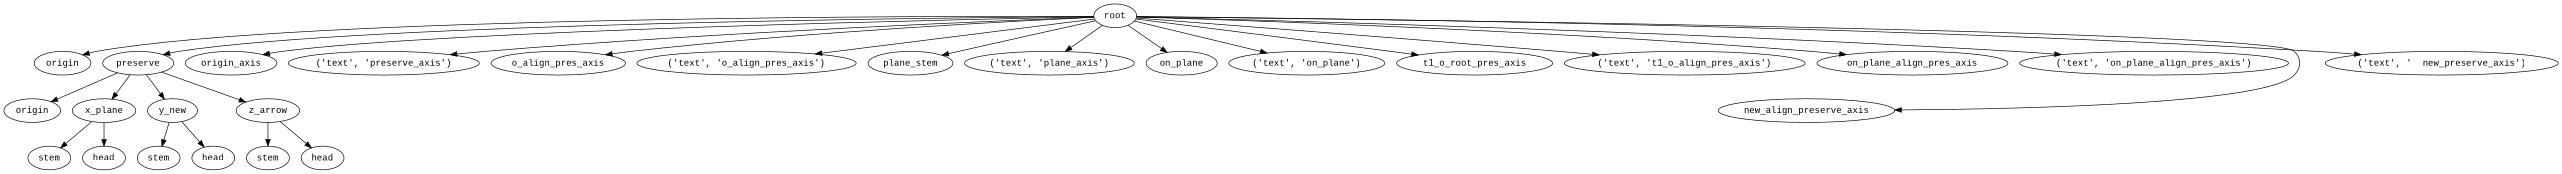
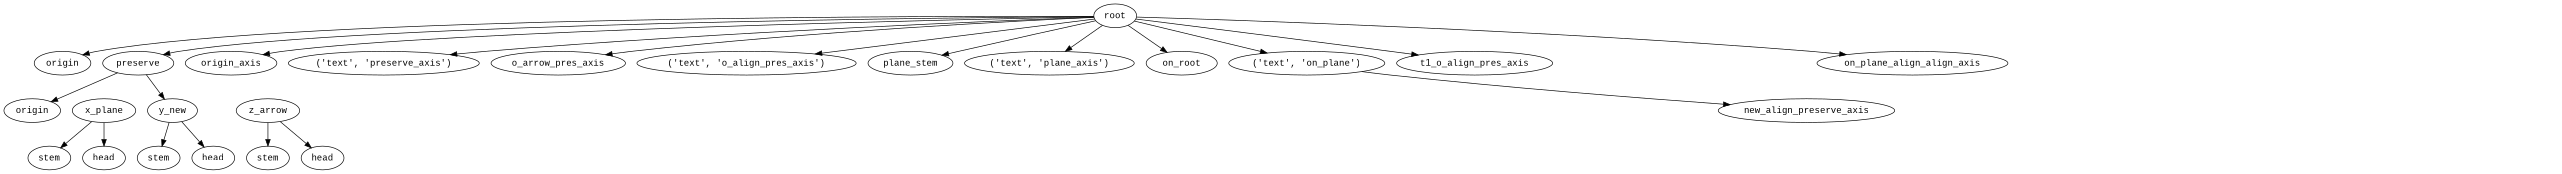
  digraph {
    fontname="Liberation Mono"
    node [fontname="Liberation Mono"]
    edge [fontname="Liberation Mono"]
    n1 [label=root]
    n2 [label=origin]
    n3 [label=preserve]
    n4 [label=origin_axis]
    n5 [label="\('text',\ 'preserve_axis'\)"]
-   n6 [label=o_align_pres_axis]
+   n6 [label=o_arrow_pres_axis]
    n7 [label="\('text',\ 'o_align_pres_axis'\)"]
    n8 [label=plane_stem]
    n9 [label="\('text',\ 'plane_axis'\)"]
-   n10 [label=on_plane]
+   n10 [label=on_root]
    n11 [label="\('text',\ 'on_plane'\)"]
-   n12 [label=t1_o_root_pres_axis]
-   n13 [label="\('text',\ 't1_o_align_pres_axis'\)"]
-   n14 [label=on_plane_align_pres_axis]
-   n15 [label="\('text',\ 'on_plane_align_pres_axis'\)"]
+   n12 [label=t1_o_align_pres_axis]
+   n14 [label=on_plane_align_align_axis]
    n16 [label=new_align_preserve_axis]
-   n17 [label="\('text',\ '\ \ new_preserve_axis'\)"]
    n18 [label=origin]
    n19 [label=x_plane]
    n20 [label=y_new]
    n21 [label=z_arrow]
    n22 [label=stem]
    n23 [label=head]
    n24 [label=stem]
    n25 [label=head]
    n26 [label=stem]
    n27 [label=head]
    n1 -> n2
    n1 -> n3
    n1 -> n4
    n1 -> n5
    n1 -> n6
    n1 -> n7
    n1 -> n8
    n1 -> n9
    n1 -> n10
    n1 -> n11
    n1 -> n12
-   n1 -> n13
    n1 -> n14
-   n1 -> n15
-   n1 -> n16
-   n1 -> n17
+   n11 -> n16
    n3 -> n18
-   n3 -> n19
    n3 -> n20
-   n3 -> n21
    n19 -> n22
    n19 -> n23
    n20 -> n24
    n20 -> n25
    n21 -> n26
    n21 -> n27
  }
